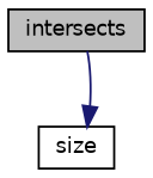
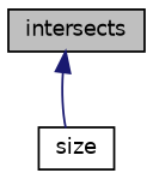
  digraph {
    rankdir=TB
    fontname="DejaVu Sans"
    node [color=black fontname="DejaVu Sans" fontsize=10 shape=record]
    n1 [fillcolor=grey75 fontcolor=black height=0.2 label=intersects style=filled width=0.4]
    n2 [height=0.2 label=size width=0.4]
-   n2 -> n1 [color=midnightblue dir=back fontname="DejaVu Sans" fontsize=10 labelfontname=FreeSans labelfontsize=10 style=solid]
+   n1 -> n2 [color=midnightblue dir=back fontname="DejaVu Sans" fontsize=10 labelfontname=FreeSans labelfontsize=10 style=solid]
  }
